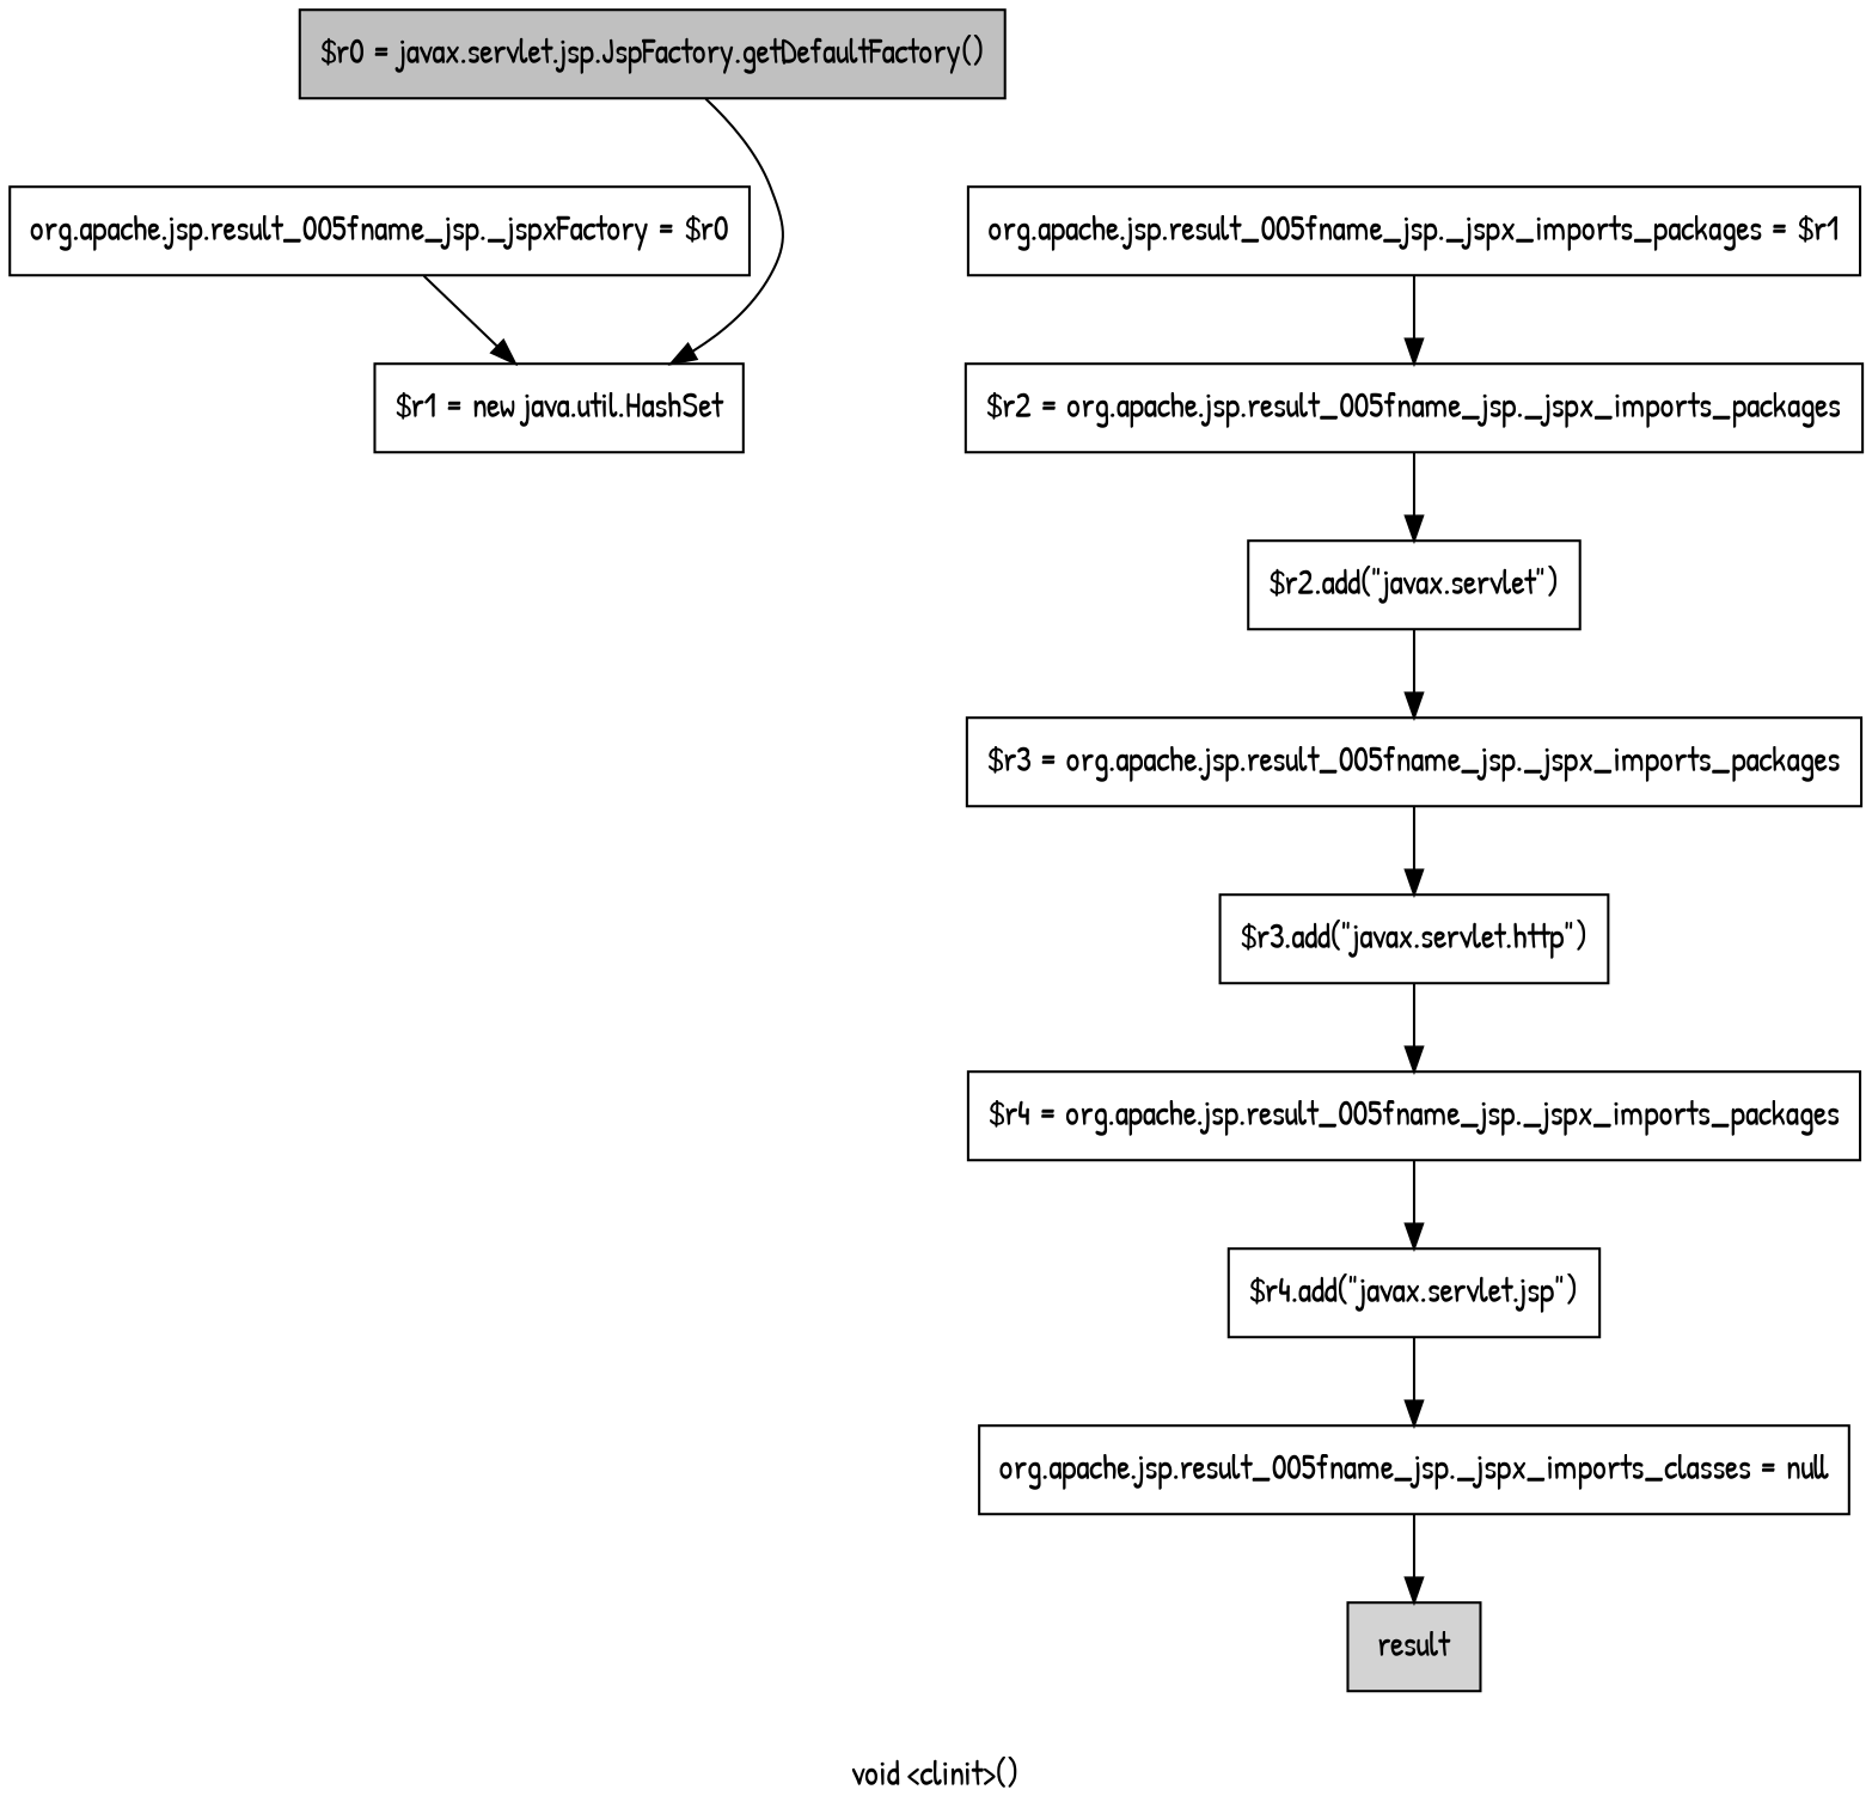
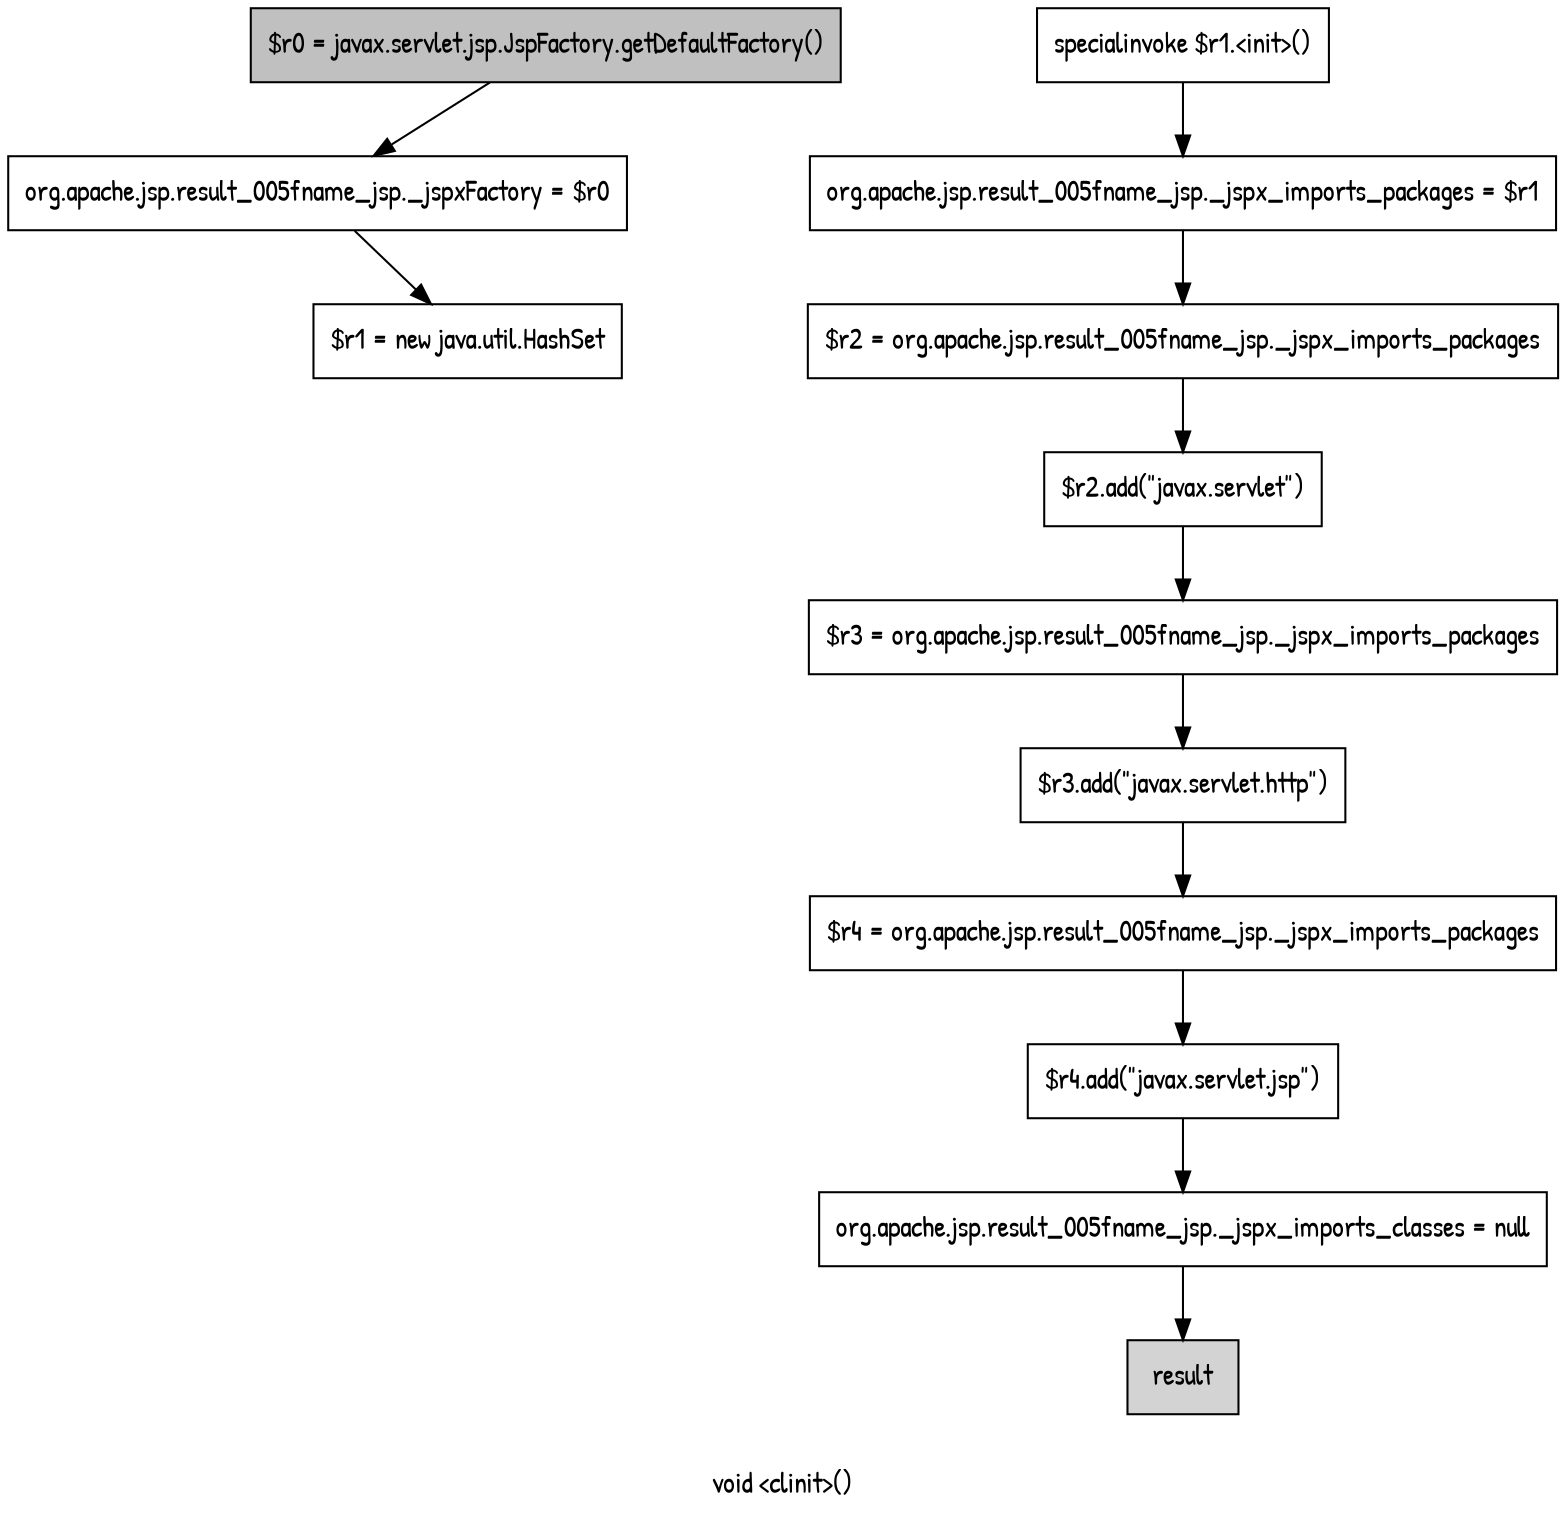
  digraph {
    fontname="Patrick Hand"
    label="void <clinit>()"
    node [fontname="Patrick Hand" shape=box]
    edge [fontname="Patrick Hand"]
    n1 [fillcolor=gray label="$r0 = javax.servlet.jsp.JspFactory.getDefaultFactory()" style=filled]
    n2 [label="org.apache.jsp.result_005fname_jsp._jspxFactory = $r0"]
    n3 [label="$r1 = new java.util.HashSet"]
+   n4 [label="specialinvoke $r1.<init>()"]
    n5 [label="org.apache.jsp.result_005fname_jsp._jspx_imports_packages = $r1"]
    n6 [label="$r2 = org.apache.jsp.result_005fname_jsp._jspx_imports_packages"]
    n7 [label="$r2.add(\"javax.servlet\")"]
    n8 [label="$r3 = org.apache.jsp.result_005fname_jsp._jspx_imports_packages"]
    n9 [label="$r3.add(\"javax.servlet.http\")"]
    n10 [label="$r4 = org.apache.jsp.result_005fname_jsp._jspx_imports_packages"]
    n11 [label="$r4.add(\"javax.servlet.jsp\")"]
    n12 [label="org.apache.jsp.result_005fname_jsp._jspx_imports_classes = null"]
    n13 [fillcolor=lightgray label=result style=filled]
-   n1 -> n3
+   n1 -> n2
    n2 -> n3
+   n4 -> n5
    n5 -> n6
    n6 -> n7
    n7 -> n8
    n8 -> n9
    n9 -> n10
    n10 -> n11
    n11 -> n12
    n12 -> n13
  }
